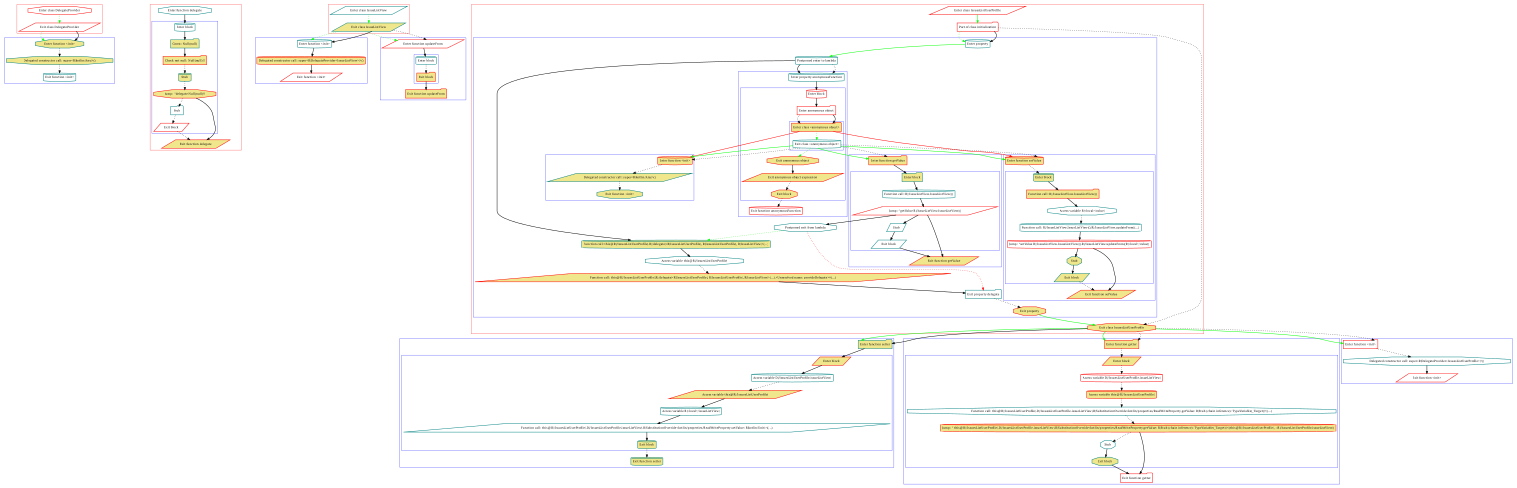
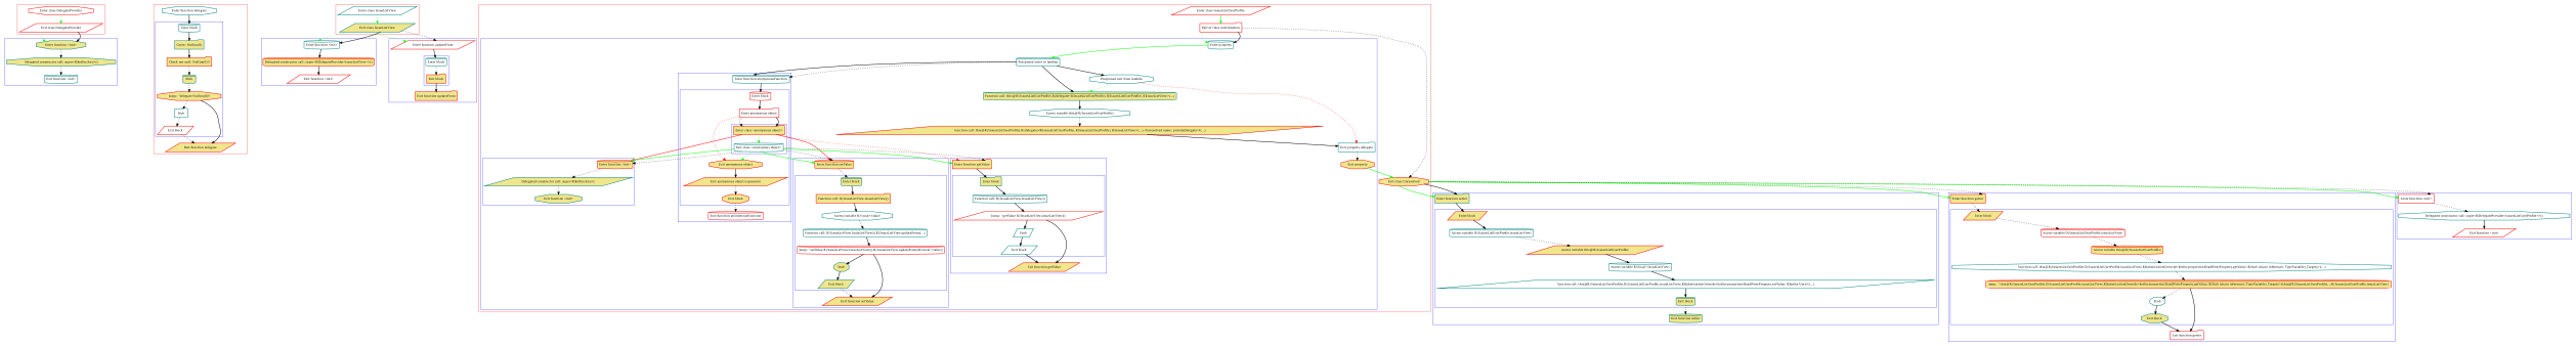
  digraph {
    fontname="PT Serif"
    nodesep=3
    node [color=red fillcolor=white fontname="PT Serif" penwidth=2 shape=cylinder style=filled]
    edge [fontname="PT Serif" penwidth=2 style=dotted]
    n1 [label="Enter class DelegateProvider" shape=octagon]
    n2 [label="Exit class DelegateProvider" shape=parallelogram]
    n3 [color=teal fillcolor=khaki label="Enter function <init>" shape=octagon]
    n4 [color=teal fillcolor=khaki label="Delegated constructor call: super<R|kotlin/Any|>()" shape=octagon]
    n5 [color=teal label="Exit function <init>"]
    n6 [color=teal label="Enter block"]
    n7 [color=teal fillcolor=khaki label="Const: Null(null)" shape=folder]
    n8 [fillcolor=khaki label="Check not null: Null(null)!!" shape=folder]
    n9 [color=teal fillcolor=khaki label=Stub]
    n10 [fillcolor=khaki label="Jump: ^delegate Null(null)!!" shape=octagon]
    n11 [color=teal label=Stub shape=folder]
    n12 [label="Exit block" shape=parallelogram]
    n13 [color=teal label="Enter function delegate" shape=octagon]
-   n14 [fillcolor=khaki label="Exit function delegate" shape=parallelogram]
+   n14 [fillcolor=khaki label="Part function delegate" shape=parallelogram]
    n15 [color=teal label="Enter function <init>"]
    n16 [fillcolor=khaki label="Delegated constructor call: super<R|DelegateProvider<IssueListView>|>()"]
    n17 [label="Exit function <init>" shape=parallelogram]
    n18 [color=teal label="Enter class IssueListView" shape=parallelogram]
    n19 [color=teal fillcolor=khaki label="Exit class IssueListView" shape=parallelogram]
    n20 [color=teal label="Enter block"]
    n21 [fillcolor=khaki label="Exit block" shape=folder]
    n22 [label="Enter function updateFrom" shape=parallelogram]
    n23 [fillcolor=khaki label="Exit function updateFrom" shape=folder]
    n24 [fillcolor=khaki label="Enter class <anonymous object>" shape=folder]
    n25 [color=teal label="Exit class <anonymous object>"]
    n26 [label="Enter block"]
    n27 [label="Enter anonymous object" shape=folder]
    n28 [fillcolor=khaki label="Exit anonymous object" shape=octagon]
    n29 [fillcolor=khaki label="Exit anonymous object expression" shape=parallelogram]
    n30 [fillcolor=khaki label="Exit block" shape=octagon]
-   n31 [color=teal label="Enter property anonymousFunction"]
+   n31 [color=teal label="Enter function anonymousFunction"]
    n32 [label="Exit function anonymousFunction"]
    n33 [color=teal fillcolor=khaki label="Enter block"]
    n34 [fillcolor=khaki label="Function call: R|/IssueListView.IssueListView|()" shape=folder]
    n35 [color=teal label="Access variable R|<local>/value|" shape=octagon]
    n36 [color=teal label="Function call: R|/IssueListView.IssueListView|().R|/IssueListView.updateFrom|(...)"]
    n37 [label="Jump: ^setValue R|/IssueListView.IssueListView|().R|/IssueListView.updateFrom|(R|<local>/value|)"]
    n38 [color=teal fillcolor=khaki label=Stub shape=octagon]
    n39 [color=teal fillcolor=khaki label="Exit block" shape=parallelogram]
    n40 [fillcolor=khaki label="Enter function setValue"]
    n41 [fillcolor=khaki label="Exit function setValue" shape=parallelogram]
    n42 [color=teal fillcolor=khaki label="Enter block" shape=folder]
    n43 [color=teal label="Function call: R|/IssueListView.IssueListView|()"]
    n44 [label="Jump: ^getValue R|/IssueListView.IssueListView|()" shape=parallelogram]
    n45 [color=teal label=Stub shape=parallelogram]
    n46 [color=teal label="Exit block" shape=parallelogram]
    n47 [fillcolor=khaki label="Enter function getValue" shape=folder]
    n48 [fillcolor=khaki label="Exit function getValue" shape=parallelogram]
    n49 [fillcolor=khaki label="Enter function <init>"]
    n50 [color=teal fillcolor=khaki label="Delegated constructor call: super<R|kotlin/Any|>()" shape=parallelogram]
    n51 [color=teal fillcolor=khaki label="Exit function <init>" shape=octagon]
    n52 [color=teal label="Enter property"]
    n53 [color=teal label="Postponed enter to lambda"]
    n54 [color=teal label="Postponed exit from lambda" shape=octagon]
    n55 [color=teal fillcolor=khaki label="Function call: this@R|/IssuesListUserProfile|.R|/delegate|<R|IssuesListUserProfile|, R|IssuesListUserProfile|, R|IssueListView|>(...)"]
    n56 [color=teal label="Access variable this@R|/IssuesListUserProfile|" shape=octagon]
    n57 [fillcolor=khaki label="Function call: this@R|/IssuesListUserProfile|.R|/delegate|<R|IssuesListUserProfile|, R|IssuesListUserProfile|, R|IssueListView|>(...).<Unresolved name: provideDelegate>#(...)" shape=parallelogram]
    n58 [color=teal label="Exit property delegate" shape=folder]
    n59 [fillcolor=khaki label="Exit property" shape=octagon]
    n60 [label="Enter class IssuesListUserProfile" shape=parallelogram]
    n61 [label="Part of class initialization" shape=folder]
-   n62 [fillcolor=khaki label="Exit class IssuesListUserProfile" shape=octagon]
+   n62 [fillcolor=khaki label="Exit class Unresolved" shape=octagon]
    n63 [fillcolor=khaki label="Enter block" shape=parallelogram]
    n64 [color=teal label="Access variable D|/IssuesListUserProfile.issueListView|"]
    n65 [fillcolor=khaki label="Access variable this@R|/IssuesListUserProfile|" shape=parallelogram]
    n66 [color=teal label="Access variable R|<local>/issueListView|"]
    n67 [color=teal label="Function call: this@R|/IssuesListUserProfile|.D|/IssuesListUserProfile.issueListView|.R|SubstitutionOverride<kotlin/properties/ReadWriteProperty.setValue: R|kotlin/Unit|>|(...)" shape=parallelogram]
    n68 [color=teal fillcolor=khaki label="Exit block"]
    n69 [color=teal fillcolor=khaki label="Enter function setter" shape=folder]
    n70 [color=teal fillcolor=khaki label="Exit function setter"]
    n71 [fillcolor=khaki label="Enter block" shape=parallelogram]
    n72 [label="Access variable D|/IssuesListUserProfile.issueListView|"]
    n73 [fillcolor=khaki label="Access variable this@R|/IssuesListUserProfile|"]
    n74 [color=teal label="Function call: this@R|/IssuesListUserProfile|.D|/IssuesListUserProfile.issueListView|.R|SubstitutionOverride<kotlin/properties/ReadWriteProperty.getValue: R|Stub (chain inference): TypeVariable(_Target)|>|(...)" shape=octagon]
    n75 [fillcolor=khaki label="Jump: ^ this@R|/IssuesListUserProfile|.D|/IssuesListUserProfile.issueListView|.R|SubstitutionOverride<kotlin/properties/ReadWriteProperty.getValue: R|Stub (chain inference): TypeVariable(_Target)|>|(this@R|/IssuesListUserProfile|, ::R|/IssuesListUserProfile.issueListView|)"]
    n76 [color=teal label=Stub shape=octagon]
    n77 [color=teal fillcolor=khaki label="Exit block" shape=octagon]
    n78 [fillcolor=khaki label="Enter function getter" shape=folder]
    n79 [label="Exit function getter" shape=folder]
    n80 [label="Enter function <init>" shape=folder]
    n81 [color=teal label="Delegated constructor call: super<R|DelegateProvider<IssuesListUserProfile>|>()" shape=octagon]
    n82 [label="Exit function <init>" shape=parallelogram]
    subgraph cluster_1 {
      color=red
      n1
      n2
    }
    subgraph cluster_2 {
      color=blue
      n3
      n4
      n5
    }
    subgraph cluster_3 {
      color=red
      n13
      n14
      subgraph cluster_4 {
        color=blue
        n6
        n7
        n8
        n9
        n10
        n11
        n12
      }
    }
    subgraph cluster_5 {
      color=blue
      n15
      n16
      n17
    }
    subgraph cluster_6 {
      color=red
      n18
      n19
    }
    subgraph cluster_7 {
      color=blue
      n22
      n23
      subgraph cluster_8 {
        color=blue
        n20
        n21
      }
    }
    subgraph cluster_9 {
      color=red
      n60
      n61
      n62
      subgraph cluster_10 {
        color=blue
        n52
        n53
        n54
        n55
        n56
        n57
        n58
        n59
        subgraph cluster_11 {
          color=blue
          n31
          n32
          subgraph cluster_12 {
            color=blue
            n26
            n27
            n28
            n29
            n30
            subgraph cluster_13 {
              color=blue
              n24
              n25
            }
          }
        }
        subgraph cluster_14 {
          color=blue
          n40
          n41
          subgraph cluster_15 {
            color=blue
            n33
            n34
            n35
            n36
            n37
            n38
            n39
          }
        }
        subgraph cluster_16 {
          color=blue
          n47
          n48
          subgraph cluster_17 {
            color=blue
            n42
            n43
            n44
            n45
            n46
          }
        }
        subgraph cluster_18 {
          color=blue
          n49
          n50
          n51
        }
      }
    }
    subgraph cluster_19 {
      color=blue
      n69
      n70
      subgraph cluster_20 {
        color=blue
        n63
        n64
        n65
        n66
        n67
        n68
      }
    }
    subgraph cluster_21 {
      color=blue
      n78
      n79
      subgraph cluster_22 {
        color=blue
        n71
        n72
        n73
        n74
        n75
        n76
        n77
      }
    }
    subgraph cluster_23 {
      color=blue
      n80
      n81
      n82
    }
    n1 -> n2 [color=green]
    n2 -> n3 [color=green]
    n2 -> n3 [style=bold]
    n3 -> n4
    n4 -> n5
    n6 -> n7 [style=bold]
    n7 -> n8 [style=solid]
    n8 -> n9
    n9 -> n10
    n10 -> n11
    n10 -> n14 [style=solid]
    n11 -> n12
    n12 -> n14
    n13 -> n6 [style=bold]
    n15 -> n16 [style=solid]
    n16 -> n17 [style=bold]
    n18 -> n19 [color=green]
    n19 -> n15 [color=green]
    n19 -> n15 [style=bold]
    n19 -> n22 [color=green]
    n19 -> n22
    n20 -> n21
    n21 -> n23 [style=bold]
    n22 -> n20 [style=solid]
    n24 -> n25 [color=green]
    n24 -> n40 [color=red style=solid]
+   n24 -> n47 [color=red]
    n24 -> n49 [color=red style=solid]
    n25 -> n28 [color=green]
    n25 -> n40 [color=green style=bold]
    n25 -> n40
    n25 -> n47 [color=green style=solid]
    n25 -> n47
    n25 -> n49 [color=green style=solid]
    n25 -> n49
    n26 -> n27 [style=bold]
    n27 -> n24
    n27 -> n24 [style=bold]
+   n27 -> n28 [color=red]
    n28 -> n29 [style=solid]
    n29 -> n30
    n30 -> n32
    n31 -> n26 [style=bold]
    n33 -> n34 [style=bold]
    n34 -> n35 [style=bold]
    n35 -> n36
    n36 -> n37 [style=bold]
    n37 -> n38 [style=bold]
    n37 -> n41 [style=bold]
    n38 -> n39 [style=bold]
    n39 -> n41
    n40 -> n33
    n42 -> n43 [style=bold]
    n43 -> n44 [style=solid]
    n44 -> n45 [style=bold]
    n44 -> n48 [style=solid]
    n45 -> n46 [style=bold]
    n46 -> n48 [style=bold]
    n47 -> n42 [style=solid]
    n49 -> n50
    n50 -> n51
    n52 -> n53 [color=green style=solid]
    n53 -> n31 [style=bold]
    n53 -> n31
-   n44 -> n54 [style=solid]
+   n53 -> n54 [style=solid]
    n53 -> n55 [style=bold]
    n54 -> n55 [color=green]
    n54 -> n58 [color=red]
    n55 -> n56 [style=bold]
    n56 -> n57
    n57 -> n58 [style=solid]
    n58 -> n59
    n59 -> n62 [color=green style=bold]
    n60 -> n61 [color=green style=solid]
    n61 -> n52 [color=green]
    n61 -> n52 [style=solid]
    n61 -> n62
    n62 -> n69 [color=green style=solid]
    n62 -> n69 [style=solid]
    n62 -> n78 [color=green style=solid]
    n62 -> n78
    n62 -> n80 [color=green style=bold]
    n62 -> n80
    n63 -> n64 [style=bold]
    n64 -> n65
    n65 -> n66 [style=solid]
    n66 -> n67 [style=bold]
    n67 -> n68 [style=solid]
    n68 -> n70
    n69 -> n63 [style=bold]
    n71 -> n72
    n72 -> n73
    n73 -> n74
    n74 -> n75
    n75 -> n76
    n75 -> n79 [style=solid]
    n76 -> n77 [style=bold]
    n77 -> n79 [style=bold]
    n78 -> n71
    n80 -> n81
    n81 -> n82 [style=solid]
  }
